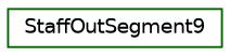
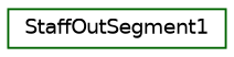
  digraph {
    rankdir=LR
-   n1 [color=darkgreen fillcolor=white fontname=Helvetica fontsize=10 height=0.2 label=StaffOutSegment9 shape=record style=filled width=0.4]
+   n1 [color=darkgreen fillcolor=white fontname=Helvetica fontsize=10 height=0.2 label=StaffOutSegment1 shape=record style=filled width=0.4]
  }
